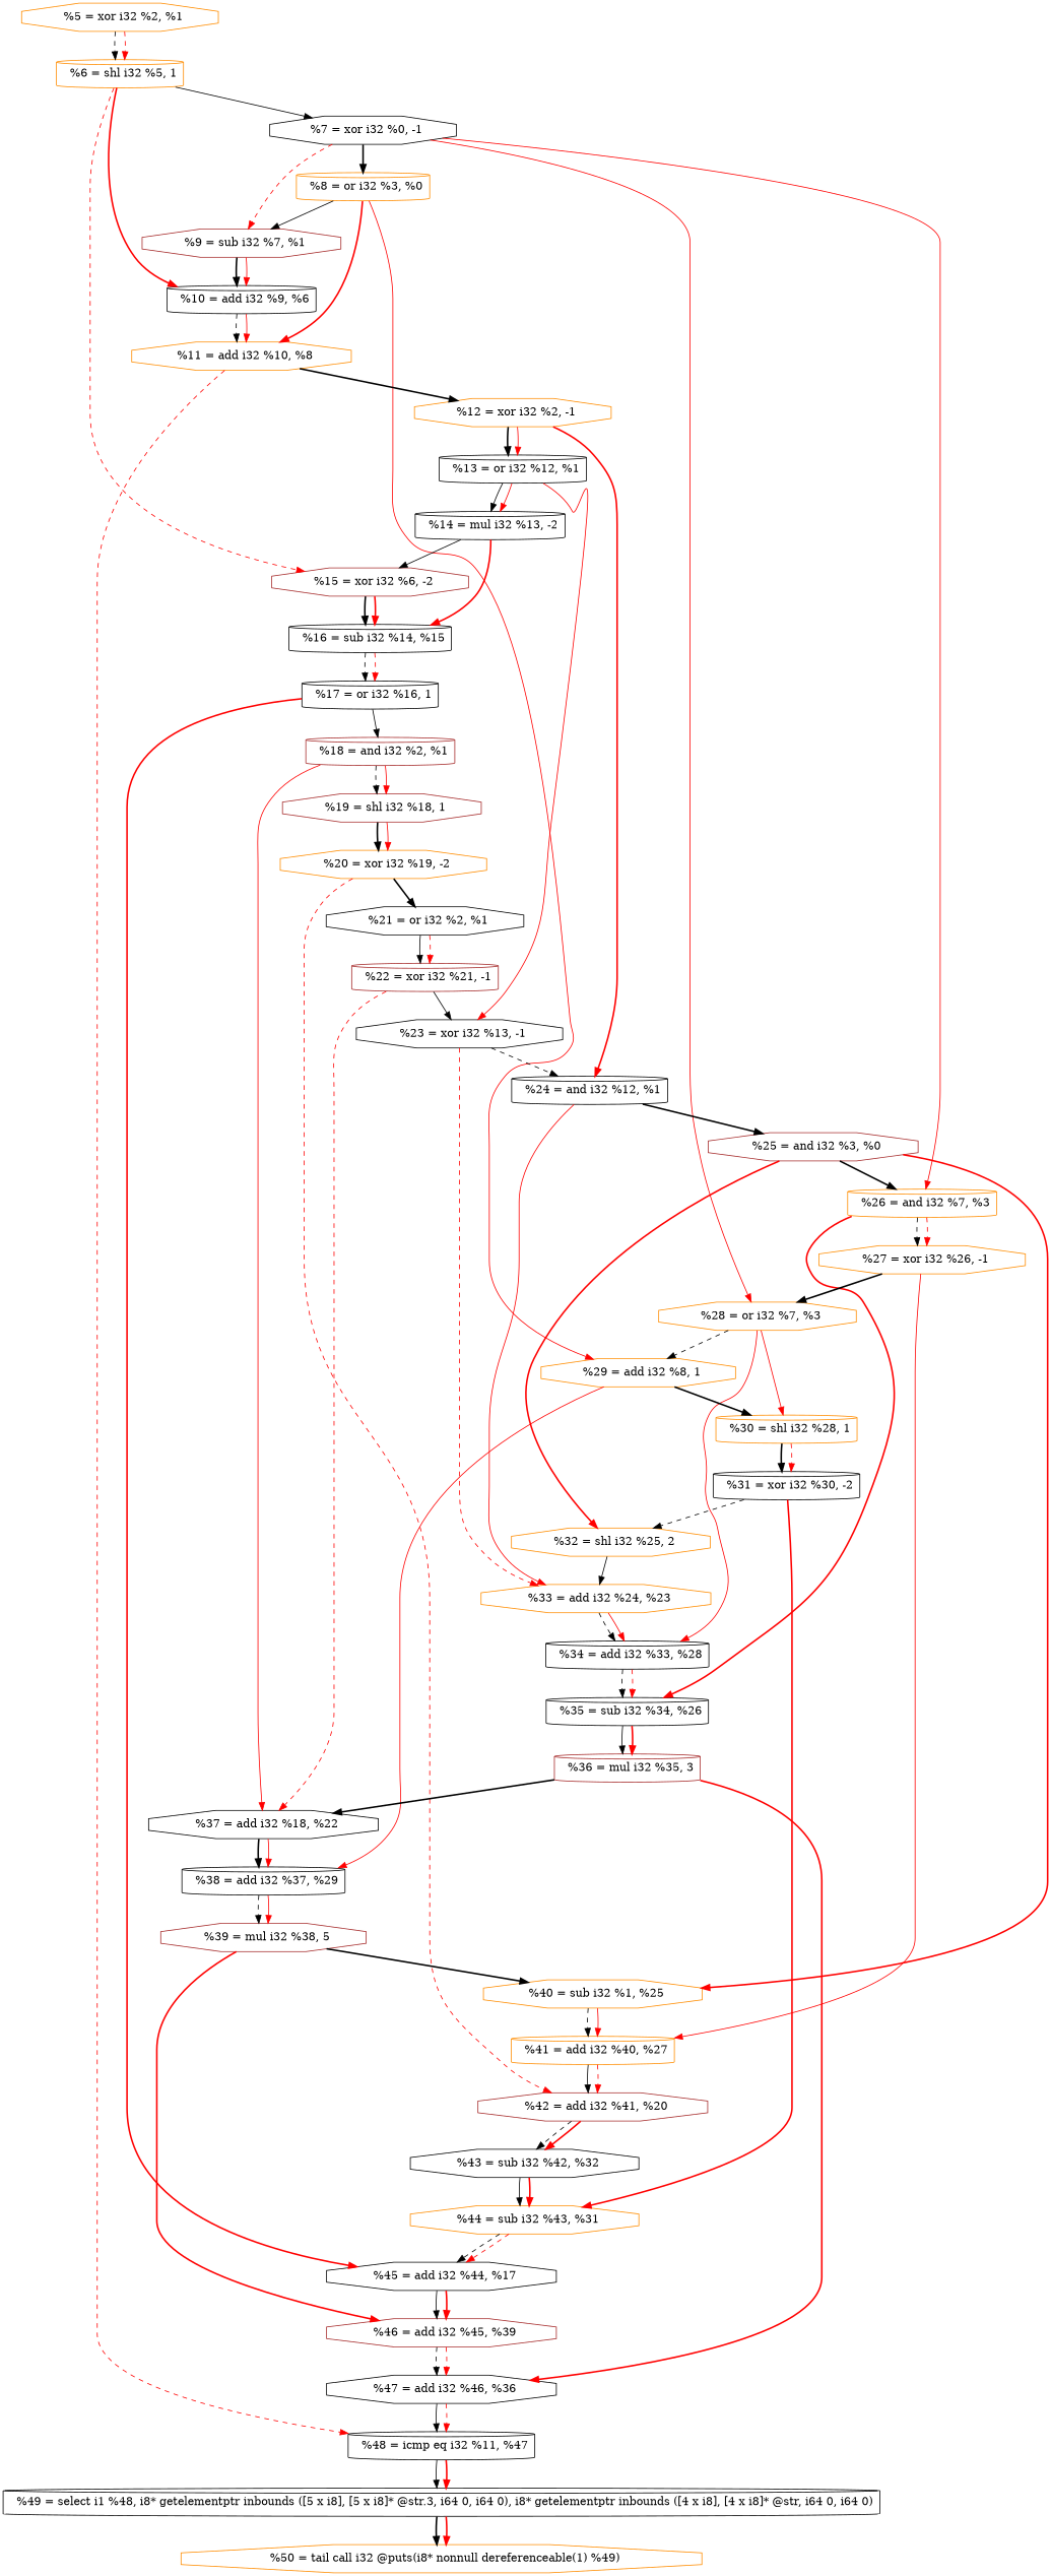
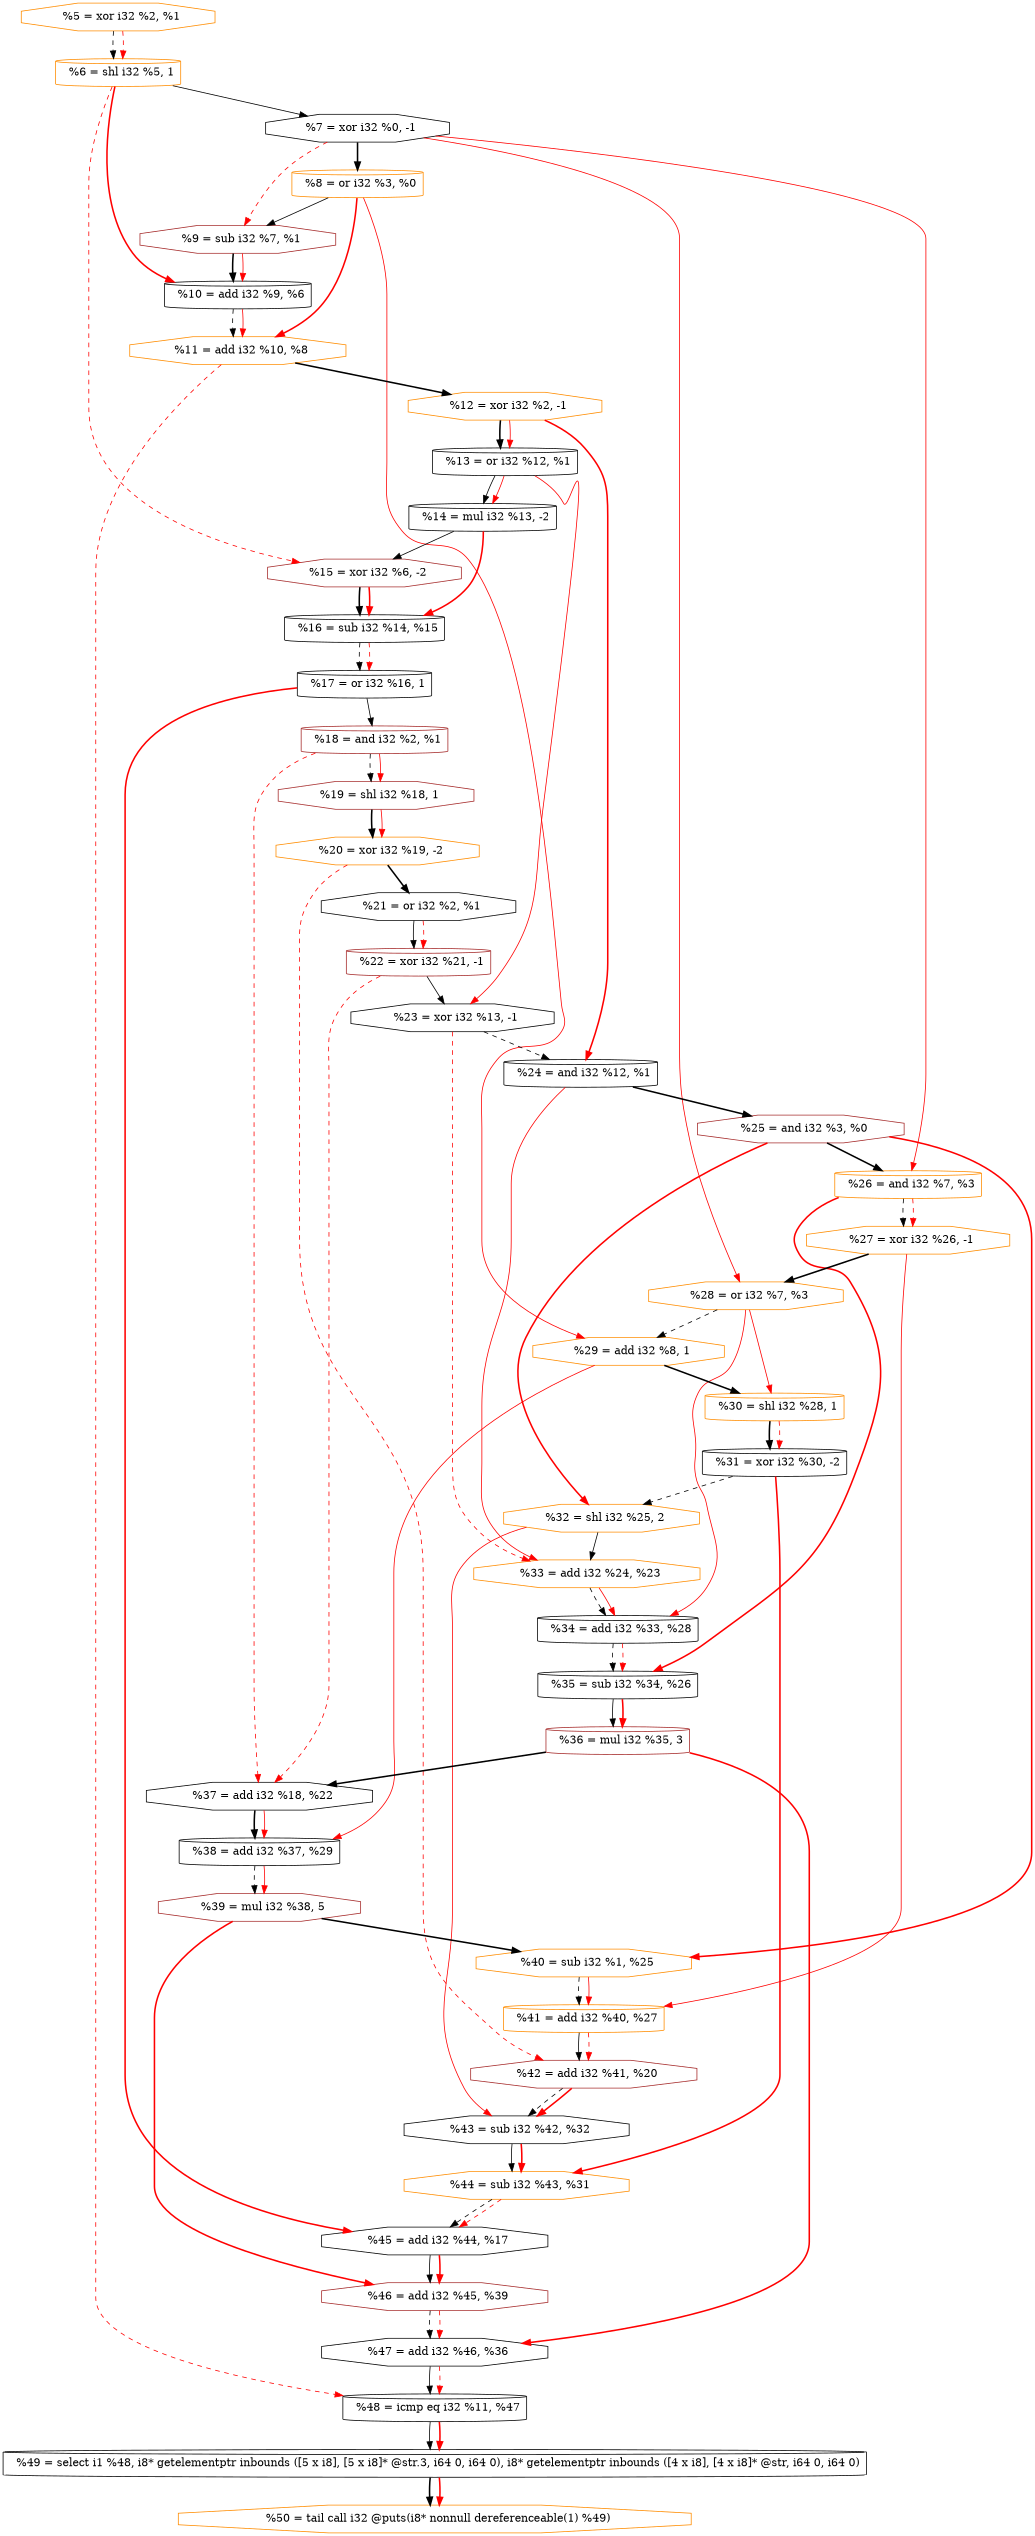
  digraph {
    node [color=black shape=octagon]
    edge [style=solid color=red]
    n1 [color=darkorange label="  %5 = xor i32 %2, %1"]
    n2 [color=darkorange label="  %6 = shl i32 %5, 1" shape=cylinder]
    n3 [label="  %7 = xor i32 %0, -1"]
    n4 [label="  %10 = add i32 %9, %6" shape=cylinder]
    n5 [color=brown label="  %15 = xor i32 %6, -2"]
    n6 [color=darkorange label="  %8 = or i32 %3, %0" shape=cylinder]
    n7 [color=brown label="  %9 = sub i32 %7, %1"]
    n8 [color=darkorange label="  %26 = and i32 %7, %3" shape=cylinder]
    n9 [color=darkorange label="  %28 = or i32 %7, %3"]
    n10 [color=darkorange label="  %11 = add i32 %10, %8"]
    n11 [label="  %16 = sub i32 %14, %15" shape=cylinder]
    n12 [color=darkorange label="  %29 = add i32 %8, 1"]
    n13 [color=darkorange label="  %27 = xor i32 %26, -1"]
    n14 [label="  %35 = sub i32 %34, %26" shape=cylinder]
    n15 [color=darkorange label="  %30 = shl i32 %28, 1" shape=cylinder]
    n16 [label="  %34 = add i32 %33, %28" shape=cylinder]
    n17 [color=darkorange label="  %12 = xor i32 %2, -1"]
    n18 [label="  %48 = icmp eq i32 %11, %47" shape=cylinder]
    n19 [label="  %38 = add i32 %37, %29" shape=cylinder]
    n20 [label="  %13 = or i32 %12, %1" shape=cylinder]
    n21 [label="  %24 = and i32 %12, %1" shape=cylinder]
    n22 [label="  %49 = select i1 %48, i8* getelementptr inbounds ([5 x i8], [5 x i8]* @str.3, i64 0, i64 0), i8* getelementptr inbounds ([4 x i8], [4 x i8]* @str, i64 0, i64 0)" shape=cylinder]
    n23 [label="  %14 = mul i32 %13, -2" shape=cylinder]
    n24 [label="  %23 = xor i32 %13, -1"]
    n25 [color=darkorange label="  %33 = add i32 %24, %23"]
    n26 [color=brown label="  %25 = and i32 %3, %0"]
    n27 [label="  %17 = or i32 %16, 1" shape=cylinder]
    n28 [color=brown label="  %18 = and i32 %2, %1" shape=cylinder]
    n29 [label="  %45 = add i32 %44, %17"]
    n30 [color=brown label="  %19 = shl i32 %18, 1"]
    n31 [label="  %37 = add i32 %18, %22"]
    n32 [color=brown label="  %46 = add i32 %45, %39"]
    n33 [color=darkorange label="  %20 = xor i32 %19, -2"]
    n34 [label="  %21 = or i32 %2, %1"]
    n35 [color=brown label="  %42 = add i32 %41, %20"]
    n36 [color=brown label="  %22 = xor i32 %21, -1" shape=cylinder]
    n37 [label="  %43 = sub i32 %42, %32"]
    n38 [color=darkorange label="  %32 = shl i32 %25, 2"]
    n39 [color=darkorange label="  %40 = sub i32 %1, %25"]
    n40 [color=darkorange label="  %41 = add i32 %40, %27" shape=cylinder]
    n41 [color=brown label="  %36 = mul i32 %35, 3" shape=cylinder]
    n42 [label="  %31 = xor i32 %30, -2" shape=cylinder]
    n43 [color=brown label="  %39 = mul i32 %38, 5"]
    n44 [color=darkorange label="  %44 = sub i32 %43, %31"]
    n45 [label="  %47 = add i32 %46, %36"]
    n46 [color=darkorange label="  %50 = tail call i32 @puts(i8* nonnull dereferenceable(1) %49)"]
    n1 -> n2 [style=dashed color=""]
    n1 -> n2 [style=dashed]
    n2 -> n3 [color=""]
    n2 -> n4 [style=bold]
    n2 -> n5 [style=dashed]
    n3 -> n6 [style=bold color=""]
    n3 -> n7 [style=dashed]
    n3 -> n8
    n3 -> n9
    n4 -> n10 [style=dashed color=""]
    n4 -> n10
    n5 -> n11 [style=bold color=""]
    n5 -> n11 [style=bold]
    n6 -> n7 [color=""]
    n6 -> n10 [style=bold]
    n6 -> n12
    n7 -> n4 [style=bold color=""]
    n7 -> n4
    n8 -> n13 [style=dashed color=""]
    n8 -> n13 [style=dashed]
    n8 -> n14 [style=bold]
    n9 -> n12 [style=dashed color=""]
    n9 -> n15
    n9 -> n16
    n10 -> n17 [style=bold color=""]
    n10 -> n18 [style=dashed]
    n11 -> n27 [style=dashed color=""]
    n11 -> n27 [style=dashed]
    n12 -> n15 [style=bold color=""]
    n12 -> n19
    n13 -> n9 [style=bold color=""]
    n13 -> n40
    n14 -> n41 [color=""]
    n14 -> n41 [style=bold]
    n15 -> n42 [style=bold color=""]
    n15 -> n42 [style=dashed]
    n16 -> n14 [style=dashed color=""]
    n16 -> n14 [style=dashed]
    n17 -> n20 [style=bold color=""]
    n17 -> n20
    n17 -> n21 [style=bold]
    n18 -> n22 [color=""]
    n18 -> n22 [style=bold]
    n19 -> n43 [style=dashed color=""]
    n19 -> n43
    n20 -> n23 [color=""]
    n20 -> n23
    n20 -> n24
    n21 -> n25
    n21 -> n26 [style=bold color=""]
    n22 -> n46 [style=bold color=""]
    n22 -> n46 [style=bold]
    n23 -> n5 [color=""]
    n23 -> n11 [style=bold]
    n24 -> n21 [style=dashed color=""]
    n24 -> n25 [style=dashed]
    n25 -> n16 [style=dashed color=""]
    n25 -> n16
    n26 -> n8 [style=bold color=""]
    n26 -> n38 [style=bold]
    n26 -> n39 [style=bold]
    n27 -> n28 [color=""]
    n27 -> n29 [style=bold]
    n28 -> n30 [style=dashed color=""]
    n28 -> n30
-   n28 -> n31
+   n28 -> n31 [style=dashed]
    n29 -> n32 [color=""]
    n29 -> n32 [style=bold]
    n30 -> n33 [style=bold color=""]
    n30 -> n33
    n31 -> n19 [style=bold color=""]
    n31 -> n19
    n32 -> n45 [style=dashed color=""]
    n32 -> n45 [style=dashed]
    n33 -> n34 [style=bold color=""]
    n33 -> n35 [style=dashed]
    n34 -> n36 [color=""]
    n34 -> n36 [style=dashed]
    n35 -> n37 [style=dashed color=""]
    n35 -> n37 [style=bold]
    n36 -> n24 [color=""]
    n36 -> n31 [style=dashed]
    n37 -> n44 [color=""]
    n37 -> n44 [style=bold]
    n38 -> n25 [color=""]
+   n38 -> n37
    n39 -> n40 [style=dashed color=""]
    n39 -> n40
    n40 -> n35 [color=""]
    n40 -> n35 [style=dashed]
    n41 -> n31 [style=bold color=""]
    n41 -> n45 [style=bold]
    n42 -> n38 [style=dashed color=""]
    n42 -> n44 [style=bold]
    n43 -> n32 [style=bold]
    n43 -> n39 [style=bold color=""]
    n44 -> n29 [style=dashed color=""]
    n44 -> n29 [style=dashed]
    n45 -> n18 [color=""]
    n45 -> n18 [style=dashed]
  }
